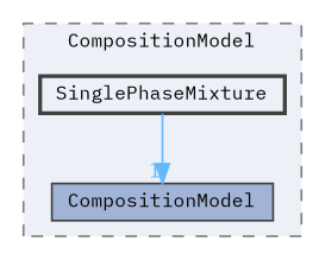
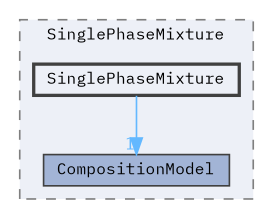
  digraph {
    compound=true
    fontname="IBM Plex Mono"
    node [color=grey25 fontname="IBM Plex Mono" fontsize=10 shape=box]
    n1 [fillcolor="#a2b4d6" height=0.2 label=CompositionModel style=filled width=0.4]
    n2 [fillcolor="#edf0f7" height=0.2 label=SinglePhaseMixture style="filled,bold" width=0.4]
    subgraph cluster_1 {
      bgcolor="#edf0f7"
      fontsize=10
-     label=CompositionModel
+     label=SinglePhaseMixture
      pencolor=grey50
      style="filled,dashed"
      n1
      n2
    }
    n2 -> n1 [color=steelblue1 fontcolor=steelblue1 fontname="IBM Plex Mono" fontsize=10 headlabel=1 labeldistance=1.5 labelfontname=Helvetica labelfontsize=10]
  }
